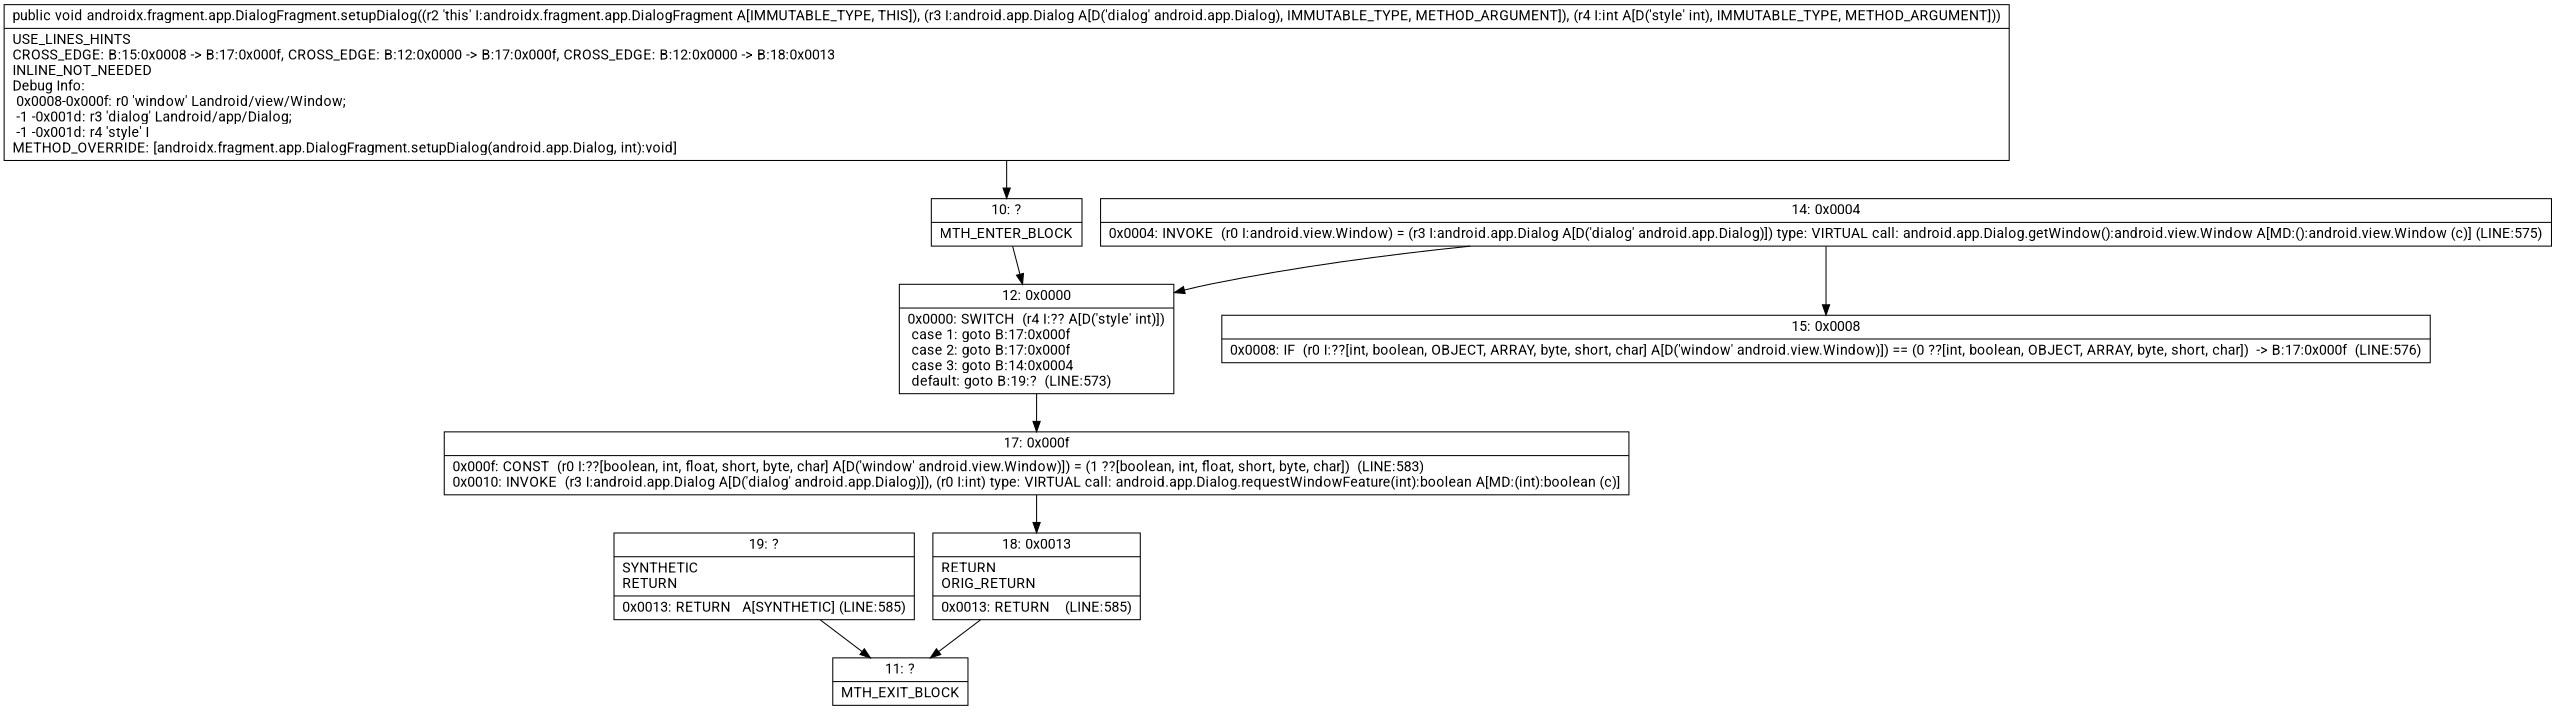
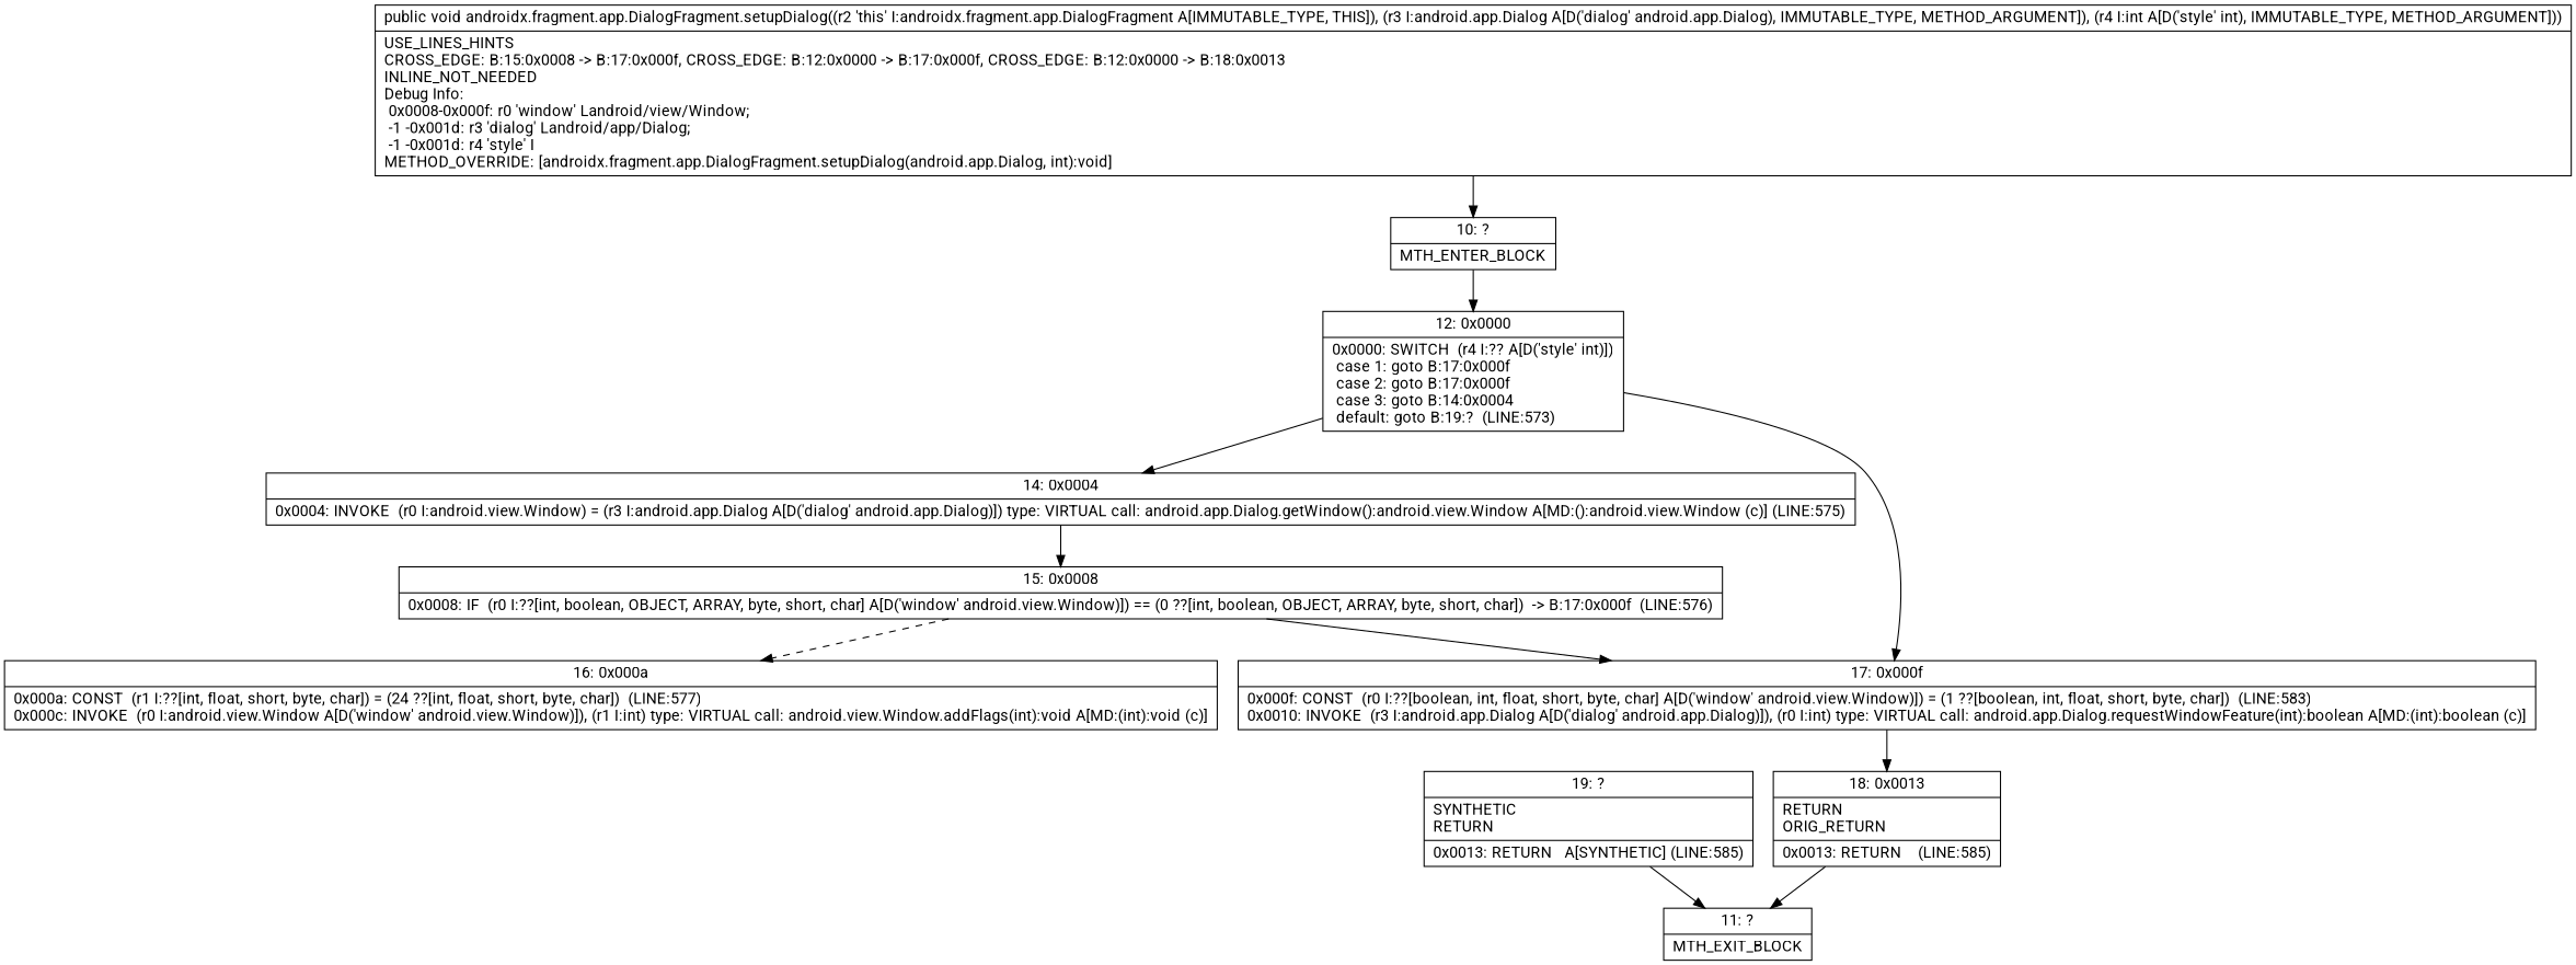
  digraph {
    fontname=Roboto
    node [fontname=Roboto shape=record]
    edge [fontname=Roboto]
    n1 [label="{10\:\ ?|MTH_ENTER_BLOCK\l}"]
    n2 [label="{12\:\ 0x0000|0x0000: SWITCH  (r4 I:?? A[D('style' int)])\l case 1: goto B:17:0x000f\l case 2: goto B:17:0x000f\l case 3: goto B:14:0x0004\l default: goto B:19:?  (LINE:573)\l}"]
    n3 [label="{14\:\ 0x0004|0x0004: INVOKE  (r0 I:android.view.Window) = (r3 I:android.app.Dialog A[D('dialog' android.app.Dialog)]) type: VIRTUAL call: android.app.Dialog.getWindow():android.view.Window A[MD:():android.view.Window (c)] (LINE:575)\l}"]
    n4 [label="{17\:\ 0x000f|0x000f: CONST  (r0 I:??[boolean, int, float, short, byte, char] A[D('window' android.view.Window)]) = (1 ??[boolean, int, float, short, byte, char])  (LINE:583)\l0x0010: INVOKE  (r3 I:android.app.Dialog A[D('dialog' android.app.Dialog)]), (r0 I:int) type: VIRTUAL call: android.app.Dialog.requestWindowFeature(int):boolean A[MD:(int):boolean (c)]\l}"]
    n5 [label="{15\:\ 0x0008|0x0008: IF  (r0 I:??[int, boolean, OBJECT, ARRAY, byte, short, char] A[D('window' android.view.Window)]) == (0 ??[int, boolean, OBJECT, ARRAY, byte, short, char])  \-\> B:17:0x000f  (LINE:576)\l}"]
    n6 [label="{18\:\ 0x0013|RETURN\lORIG_RETURN\l|0x0013: RETURN    (LINE:585)\l}"]
    n7 [label="{19\:\ ?|SYNTHETIC\lRETURN\l|0x0013: RETURN   A[SYNTHETIC] (LINE:585)\l}"]
    n8 [label="{11\:\ ?|MTH_EXIT_BLOCK\l}"]
+   n9 [label="{16\:\ 0x000a|0x000a: CONST  (r1 I:??[int, float, short, byte, char]) = (24 ??[int, float, short, byte, char])  (LINE:577)\l0x000c: INVOKE  (r0 I:android.view.Window A[D('window' android.view.Window)]), (r1 I:int) type: VIRTUAL call: android.view.Window.addFlags(int):void A[MD:(int):void (c)]\l}"]
    n10 [label="{public void androidx.fragment.app.DialogFragment.setupDialog((r2 'this' I:androidx.fragment.app.DialogFragment A[IMMUTABLE_TYPE, THIS]), (r3 I:android.app.Dialog A[D('dialog' android.app.Dialog), IMMUTABLE_TYPE, METHOD_ARGUMENT]), (r4 I:int A[D('style' int), IMMUTABLE_TYPE, METHOD_ARGUMENT]))  | USE_LINES_HINTS\lCROSS_EDGE: B:15:0x0008 \-\> B:17:0x000f, CROSS_EDGE: B:12:0x0000 \-\> B:17:0x000f, CROSS_EDGE: B:12:0x0000 \-\> B:18:0x0013\lINLINE_NOT_NEEDED\lDebug Info:\l  0x0008\-0x000f: r0 'window' Landroid\/view\/Window;\l  \-1 \-0x001d: r3 'dialog' Landroid\/app\/Dialog;\l  \-1 \-0x001d: r4 'style' I\lMETHOD_OVERRIDE: [androidx.fragment.app.DialogFragment.setupDialog(android.app.Dialog, int):void]\l}"]
    n1 -> n2
-   n3 -> n2
+   n2 -> n3
    n2 -> n4
    n3 -> n5
    n4 -> n6
+   n5 -> n4
+   n5 -> n9 [style=dashed]
    n6 -> n8
    n7 -> n8
    n10 -> n1
  }
